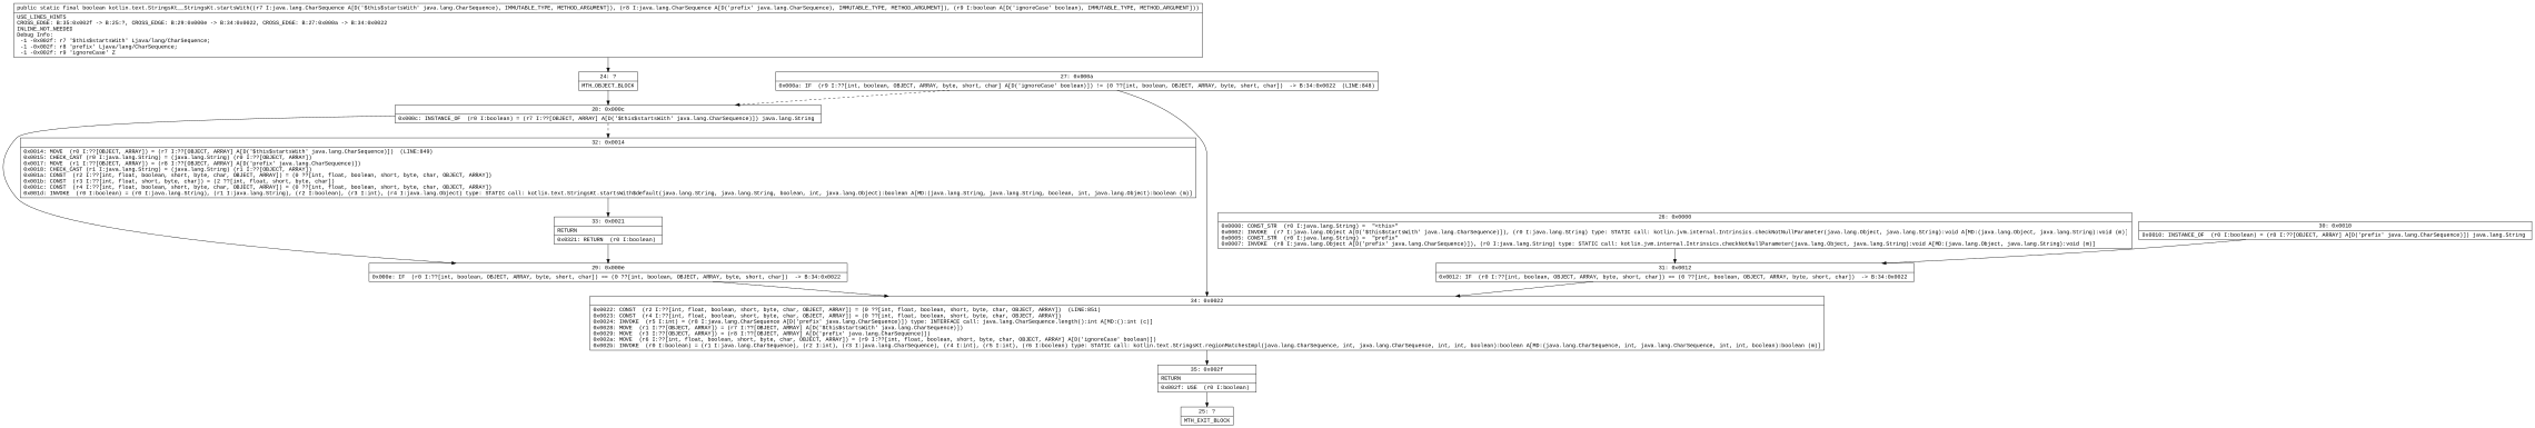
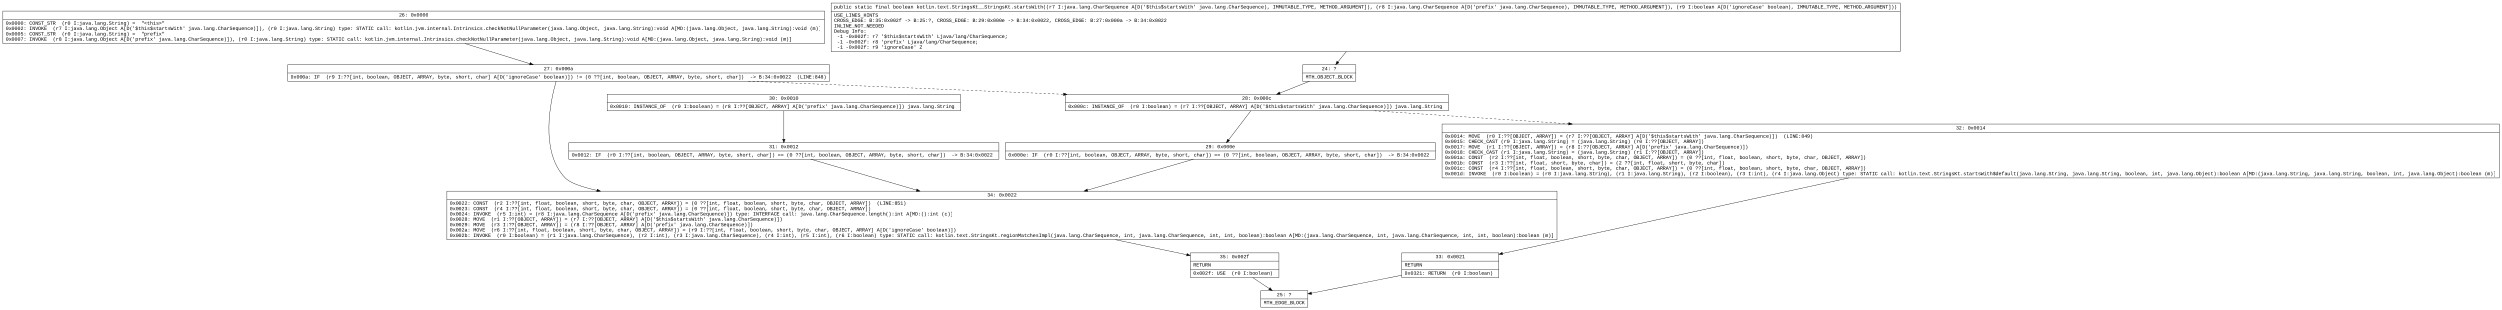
  digraph {
    fontname="Liberation Mono"
    node [fontname="Liberation Mono" shape=record]
    edge [fontname="Liberation Mono"]
    n1 [label="{24\:\ ?|MTH_OBJECT_BLOCK\l}"]
    n2 [label="{28\:\ 0x000c|0x000c: INSTANCE_OF  (r0 I:boolean) = (r7 I:??[OBJECT, ARRAY] A[D('$this$startsWith' java.lang.CharSequence)]) java.lang.String \l}"]
    n3 [label="{26\:\ 0x0000|0x0000: CONST_STR  (r0 I:java.lang.String) =  \"\<this\>\" \l0x0002: INVOKE  (r7 I:java.lang.Object A[D('$this$startsWith' java.lang.CharSequence)]), (r0 I:java.lang.String) type: STATIC call: kotlin.jvm.internal.Intrinsics.checkNotNullParameter(java.lang.Object, java.lang.String):void A[MD:(java.lang.Object, java.lang.String):void (m)]\l0x0005: CONST_STR  (r0 I:java.lang.String) =  \"prefix\" \l0x0007: INVOKE  (r8 I:java.lang.Object A[D('prefix' java.lang.CharSequence)]), (r0 I:java.lang.String) type: STATIC call: kotlin.jvm.internal.Intrinsics.checkNotNullParameter(java.lang.Object, java.lang.String):void A[MD:(java.lang.Object, java.lang.String):void (m)]\l}"]
    n4 [label="{27\:\ 0x000a|0x000a: IF  (r9 I:??[int, boolean, OBJECT, ARRAY, byte, short, char] A[D('ignoreCase' boolean)]) != (0 ??[int, boolean, OBJECT, ARRAY, byte, short, char])  \-\> B:34:0x0022  (LINE:848)\l}"]
    n5 [label="{34\:\ 0x0022|0x0022: CONST  (r2 I:??[int, float, boolean, short, byte, char, OBJECT, ARRAY]) = (0 ??[int, float, boolean, short, byte, char, OBJECT, ARRAY])  (LINE:851)\l0x0023: CONST  (r4 I:??[int, float, boolean, short, byte, char, OBJECT, ARRAY]) = (0 ??[int, float, boolean, short, byte, char, OBJECT, ARRAY]) \l0x0024: INVOKE  (r5 I:int) = (r8 I:java.lang.CharSequence A[D('prefix' java.lang.CharSequence)]) type: INTERFACE call: java.lang.CharSequence.length():int A[MD:():int (c)]\l0x0028: MOVE  (r1 I:??[OBJECT, ARRAY]) = (r7 I:??[OBJECT, ARRAY] A[D('$this$startsWith' java.lang.CharSequence)]) \l0x0029: MOVE  (r3 I:??[OBJECT, ARRAY]) = (r8 I:??[OBJECT, ARRAY] A[D('prefix' java.lang.CharSequence)]) \l0x002a: MOVE  (r6 I:??[int, float, boolean, short, byte, char, OBJECT, ARRAY]) = (r9 I:??[int, float, boolean, short, byte, char, OBJECT, ARRAY] A[D('ignoreCase' boolean)]) \l0x002b: INVOKE  (r0 I:boolean) = (r1 I:java.lang.CharSequence), (r2 I:int), (r3 I:java.lang.CharSequence), (r4 I:int), (r5 I:int), (r6 I:boolean) type: STATIC call: kotlin.text.StringsKt.regionMatchesImpl(java.lang.CharSequence, int, java.lang.CharSequence, int, int, boolean):boolean A[MD:(java.lang.CharSequence, int, java.lang.CharSequence, int, int, boolean):boolean (m)]\l}"]
    n6 [label="{29\:\ 0x000e|0x000e: IF  (r0 I:??[int, boolean, OBJECT, ARRAY, byte, short, char]) == (0 ??[int, boolean, OBJECT, ARRAY, byte, short, char])  \-\> B:34:0x0022 \l}"]
    n7 [label="{32\:\ 0x0014|0x0014: MOVE  (r0 I:??[OBJECT, ARRAY]) = (r7 I:??[OBJECT, ARRAY] A[D('$this$startsWith' java.lang.CharSequence)])  (LINE:849)\l0x0015: CHECK_CAST (r0 I:java.lang.String) = (java.lang.String) (r0 I:??[OBJECT, ARRAY]) \l0x0017: MOVE  (r1 I:??[OBJECT, ARRAY]) = (r8 I:??[OBJECT, ARRAY] A[D('prefix' java.lang.CharSequence)]) \l0x0018: CHECK_CAST (r1 I:java.lang.String) = (java.lang.String) (r1 I:??[OBJECT, ARRAY]) \l0x001a: CONST  (r2 I:??[int, float, boolean, short, byte, char, OBJECT, ARRAY]) = (0 ??[int, float, boolean, short, byte, char, OBJECT, ARRAY]) \l0x001b: CONST  (r3 I:??[int, float, short, byte, char]) = (2 ??[int, float, short, byte, char]) \l0x001c: CONST  (r4 I:??[int, float, boolean, short, byte, char, OBJECT, ARRAY]) = (0 ??[int, float, boolean, short, byte, char, OBJECT, ARRAY]) \l0x001d: INVOKE  (r0 I:boolean) = (r0 I:java.lang.String), (r1 I:java.lang.String), (r2 I:boolean), (r3 I:int), (r4 I:java.lang.Object) type: STATIC call: kotlin.text.StringsKt.startsWith$default(java.lang.String, java.lang.String, boolean, int, java.lang.Object):boolean A[MD:(java.lang.String, java.lang.String, boolean, int, java.lang.Object):boolean (m)]\l}"]
    n8 [label="{35\:\ 0x002f|RETURN\l|0x002f: USE  (r0 I:boolean) \l}"]
    n9 [label="{30\:\ 0x0010|0x0010: INSTANCE_OF  (r0 I:boolean) = (r8 I:??[OBJECT, ARRAY] A[D('prefix' java.lang.CharSequence)]) java.lang.String \l}"]
    n10 [label="{31\:\ 0x0012|0x0012: IF  (r0 I:??[int, boolean, OBJECT, ARRAY, byte, short, char]) == (0 ??[int, boolean, OBJECT, ARRAY, byte, short, char])  \-\> B:34:0x0022 \l}"]
    n11 [label="{33\:\ 0x0021|RETURN\l|0x0321: RETURN  (r0 I:boolean) \l}"]
-   n12 [label="{25\:\ ?|MTH_EXIT_BLOCK\l}"]
+   n12 [label="{25\:\ ?|MTH_EDGE_BLOCK\l}"]
    n13 [label="{public static final boolean kotlin.text.StringsKt__StringsKt.startsWith((r7 I:java.lang.CharSequence A[D('$this$startsWith' java.lang.CharSequence), IMMUTABLE_TYPE, METHOD_ARGUMENT]), (r8 I:java.lang.CharSequence A[D('prefix' java.lang.CharSequence), IMMUTABLE_TYPE, METHOD_ARGUMENT]), (r9 I:boolean A[D('ignoreCase' boolean), IMMUTABLE_TYPE, METHOD_ARGUMENT]))  | USE_LINES_HINTS\lCROSS_EDGE: B:35:0x002f \-\> B:25:?, CROSS_EDGE: B:29:0x000e \-\> B:34:0x0022, CROSS_EDGE: B:27:0x000a \-\> B:34:0x0022\lINLINE_NOT_NEEDED\lDebug Info:\l  \-1 \-0x002f: r7 '$this$startsWith' Ljava\/lang\/CharSequence;\l  \-1 \-0x002f: r8 'prefix' Ljava\/lang\/CharSequence;\l  \-1 \-0x002f: r9 'ignoreCase' Z\l}"]
    n1 -> n2
    n2 -> n6
    n2 -> n7 [style=dashed]
-   n3 -> n10
+   n3 -> n4
    n4 -> n2 [style=dashed]
    n4 -> n5
    n5 -> n8
    n6 -> n5
    n7 -> n11
    n8 -> n12
    n9 -> n10
    n10 -> n5
-   n11 -> n6
+   n11 -> n12
    n13 -> n1
  }
